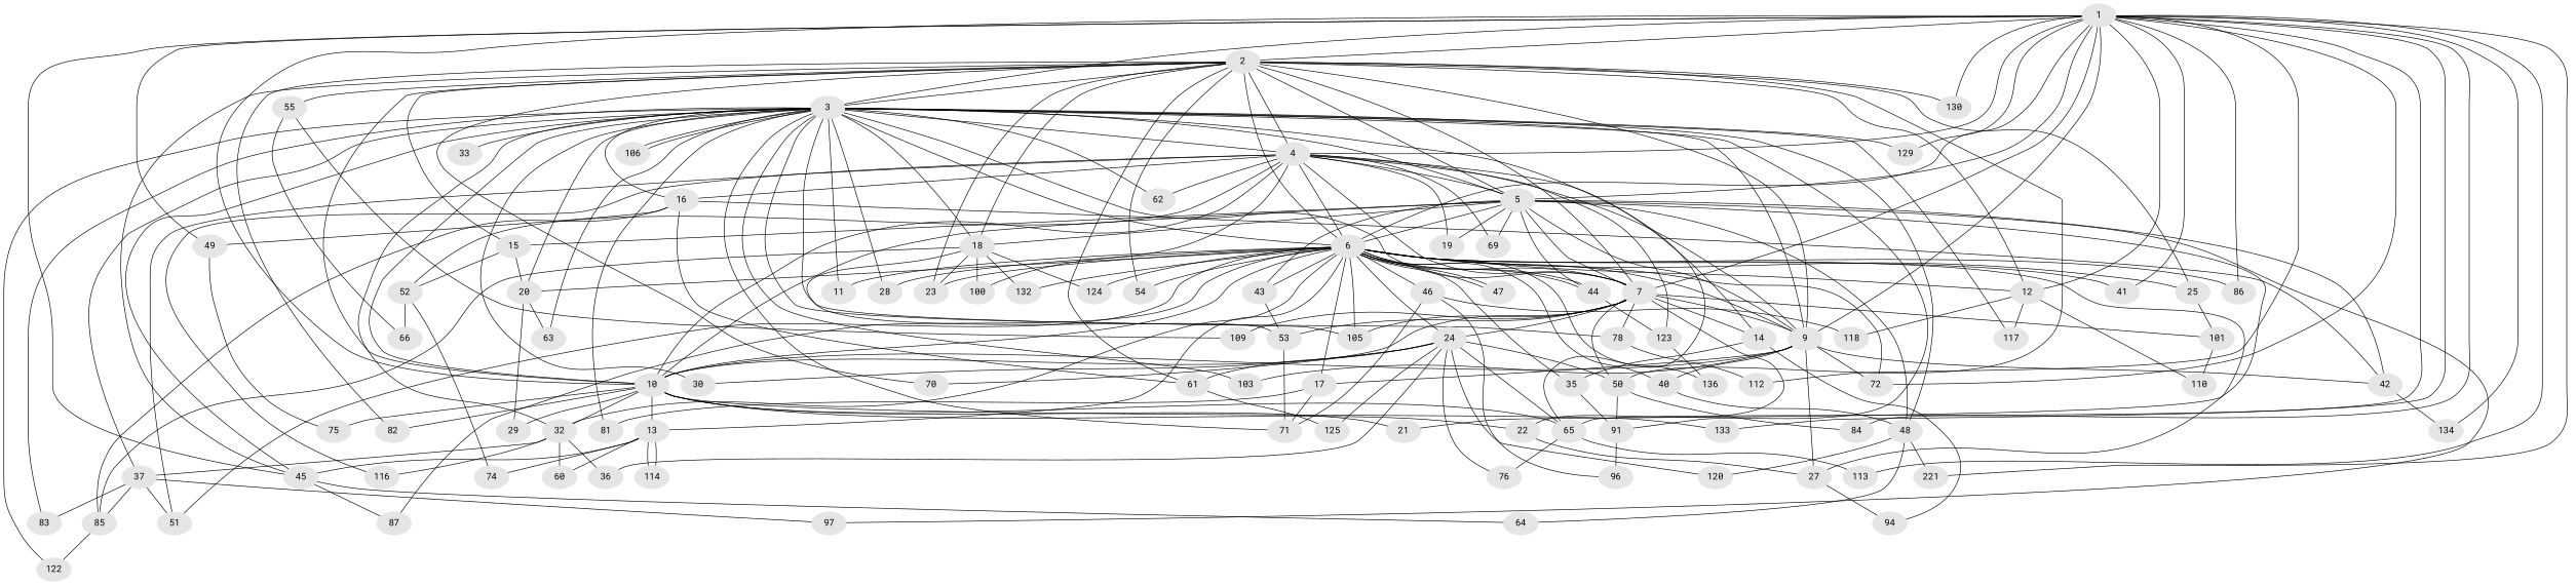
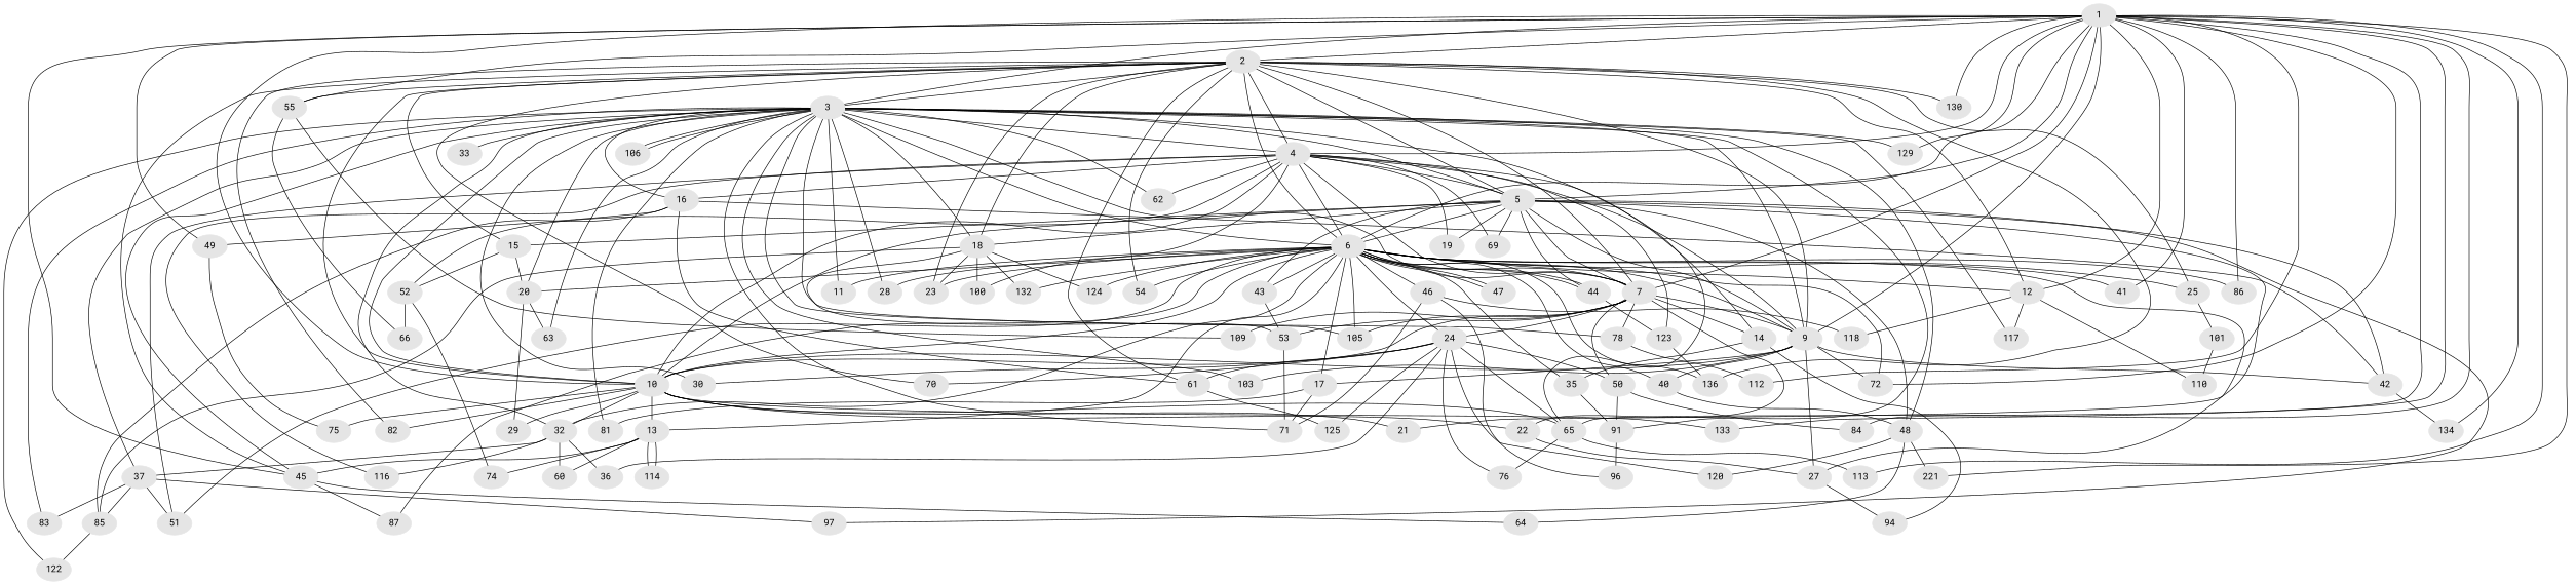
  graph {
    fontname="Roboto Mono"
    node [color=gray90 fontname="Roboto Mono" style=filled]
    edge [fontname="Roboto Mono"]
    1 [super="+59"]
    2 [super="+91"]
    3 [super="+26"]
    4 [super="+39"]
    5 [super="+135"]
    6 [super="+8"]
    7 [super="+92"]
    9 [super="+104"]
    10 [super="+99"]
    12 [super="+56"]
    41
    49
    55
    65 [super="+108"]
    72 [super="+73"]
    84
    86
    112
    113
    n20 [label=221]
    129
    130
    133
    134
    45 [super="+119"]
    15 [super="+57"]
    18 [super="+79"]
    23 [super="+77"]
    25
    50 [super="+107"]
    54
    61 [super="+115"]
    70
    82
    11 [super="+88"]
    16 [super="+34"]
    20
    28
    30
    32 [super="+68"]
    33
    37 [super="+80"]
    48 [super="+58"]
    62
    63
    71 [super="+111"]
    78
    81
    83
    n50 [label=91]
    103
    105 [super="+128"]
    106
    117
    122
    14
    19
    51 [super="+127"]
    52
    69
    100
    116
    123
    21
    42
    43
    44 [super="+131"]
    97
    87 [super="+95"]
    13 [super="+38"]
    17
    24 [super="+89"]
    27 [super="+31"]
    35 [super="+126"]
    40
    46 [super="+102"]
    47
    124
    132
    136
    22
    53 [super="+67"]
    101
    109
    29
    75
    110
    118
    66
    76
    85 [super="+93"]
    64
    125
    60
    36
    120
    96
    94
    74
    114
    1 -- 2
    1 -- 3
    1 -- 4
    1 -- 5
    1 -- 6 [weight=2]
    1 -- 7
    1 -- 9 [weight=2]
    1 -- 10
    1 -- 12
    1 -- 41
    1 -- 49
+   1 -- 55
    1 -- 65
    1 -- 72
    1 -- 84
    1 -- 86
    1 -- 112
    1 -- 113
    1 -- n20
    1 -- 129
    1 -- 130
    1 -- 133
    1 -- 134
    1 -- 45
    2 -- 3
    2 -- 4
    2 -- 5 [weight=2]
    2 -- 6 [weight=2]
    2 -- 7
    2 -- 9
    2 -- 10
    2 -- 12
    2 -- 55
    2 -- 130
    2 -- 45
    2 -- 15
    2 -- 18
    2 -- 23
    2 -- 25
-   2 -- 50 [weight=2]
+   2 -- 136 [weight=2]
    2 -- 54
    2 -- 61
    2 -- 70
    2 -- 82
    3 -- 4
    3 -- 5 [weight=2]
    3 -- 6 [weight=2]
    3 -- 7
    3 -- 9
    3 -- 10
    3 -- 65
    3 -- 129
    3 -- 45
    3 -- 18
    3 -- 11
    3 -- 16
    3 -- 20
    3 -- 28
    3 -- 30
    3 -- 32
    3 -- 33
    3 -- 37
    3 -- 48
    3 -- 62
    3 -- 63
    3 -- 71
    3 -- 78
    3 -- 81
    3 -- 83
    3 -- n50
    3 -- 103
    3 -- 105
    3 -- 106
    3 -- 106
    3 -- 117
    3 -- 122
    4 -- 5
    4 -- 6 [weight=2]
    4 -- 7
    4 -- 9
    4 -- 10
    4 -- 16 [weight=2]
    4 -- 62
    4 -- 14
    4 -- 19
    4 -- 51
    4 -- 52
    4 -- 69
    4 -- 100
    4 -- 116
    4 -- 123
    5 -- 6 [weight=2]
    5 -- 7
    5 -- 9
    5 -- 10
    5 -- 15
    5 -- 18
    5 -- 48
    5 -- 19
    5 -- 69
    5 -- 21
    5 -- 42 [weight=2]
    5 -- 43
    5 -- 44
    5 -- 97
    6 -- 7 [weight=2]
    6 -- 9 [weight=2]
    6 -- 10 [weight=2]
    6 -- 12
    6 -- 41
    6 -- 72
    6 -- 86
    6 -- 23
    6 -- 25
    6 -- 54
    6 -- 11 [weight=2]
    6 -- 20
    6 -- 28
    6 -- 32
    6 -- 105
    6 -- 51
    6 -- 43
    6 -- 44
    6 -- 44
    6 -- 87
    6 -- 13
    6 -- 17
    6 -- 24
    6 -- 27
    6 -- 35
    6 -- 40
    6 -- 46 [weight=2]
    6 -- 47
    6 -- 47
    6 -- 124
    6 -- 132
    6 -- 136
    7 -- 9 [weight=2]
    7 -- 10
    7 -- 50
    7 -- 78
    7 -- 105
    7 -- 14
    7 -- 24
    7 -- 22
    7 -- 53
-   7 -- 101
    7 -- 109
    9 -- 10
    9 -- 72
    9 -- 103
    9 -- 42
    9 -- 17
    9 -- 27
    9 -- 40
    10 -- 65
    10 -- 133
    10 -- 82
    10 -- 32
    10 -- 21
    10 -- 13 [weight=2]
    10 -- 22
    10 -- 29
    10 -- 75
    12 -- 117
    12 -- 110
    12 -- 118
    49 -- 75
    55 -- 109
    55 -- 66
    65 -- 113
    65 -- 76
    45 -- 87
    45 -- 64
    15 -- 20
    15 -- 52
    18 -- 23
    18 -- 100
    18 -- 124
    18 -- 132
    18 -- 53
    18 -- 85
    25 -- 101
    50 -- 84
    50 -- n50
    61 -- 125
    16 -- 49
    16 -- 61
    16 -- 42
    16 -- 85
    20 -- 63
    20 -- 29
    32 -- 37
    32 -- 116
    32 -- 60
    32 -- 36
    37 -- 83
    37 -- 51
    37 -- 97
    37 -- 85
    48 -- n20
    48 -- 64
    48 -- 120
    78 -- 112
    n50 -- 96
    14 -- 35
    14 -- 94
    52 -- 66
    52 -- 74
    123 -- 136
    42 -- 134
    43 -- 53
    44 -- 123
    13 -- 45
    13 -- 60
    13 -- 74
    13 -- 114
    13 -- 114
    17 -- 71
    17 -- 81
    24 -- 65
    24 -- 50
    24 -- 61
    24 -- 70
    24 -- 30
    24 -- 76
    24 -- 125
    24 -- 36
    24 -- 120
    27 -- 94
    35 -- n50
    40 -- 48
    46 -- 71
    46 -- 118
    46 -- 96
    22 -- 27
    53 -- 71
    101 -- 110
    85 -- 122
  }
